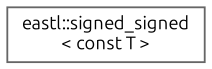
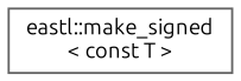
  digraph {
    rankdir=LR
    fontname=Ubuntu
-   n1 [color=grey40 fillcolor=white fontname=Ubuntu fontsize=10 height=0.2 label="eastl::signed_signed\l\< const T \>" shape=box style=filled width=0.4]
+   n1 [color=grey40 fillcolor=white fontname=Ubuntu fontsize=10 height=0.2 label="eastl::make_signed\l\< const T \>" shape=box style=filled width=0.4]
  }
